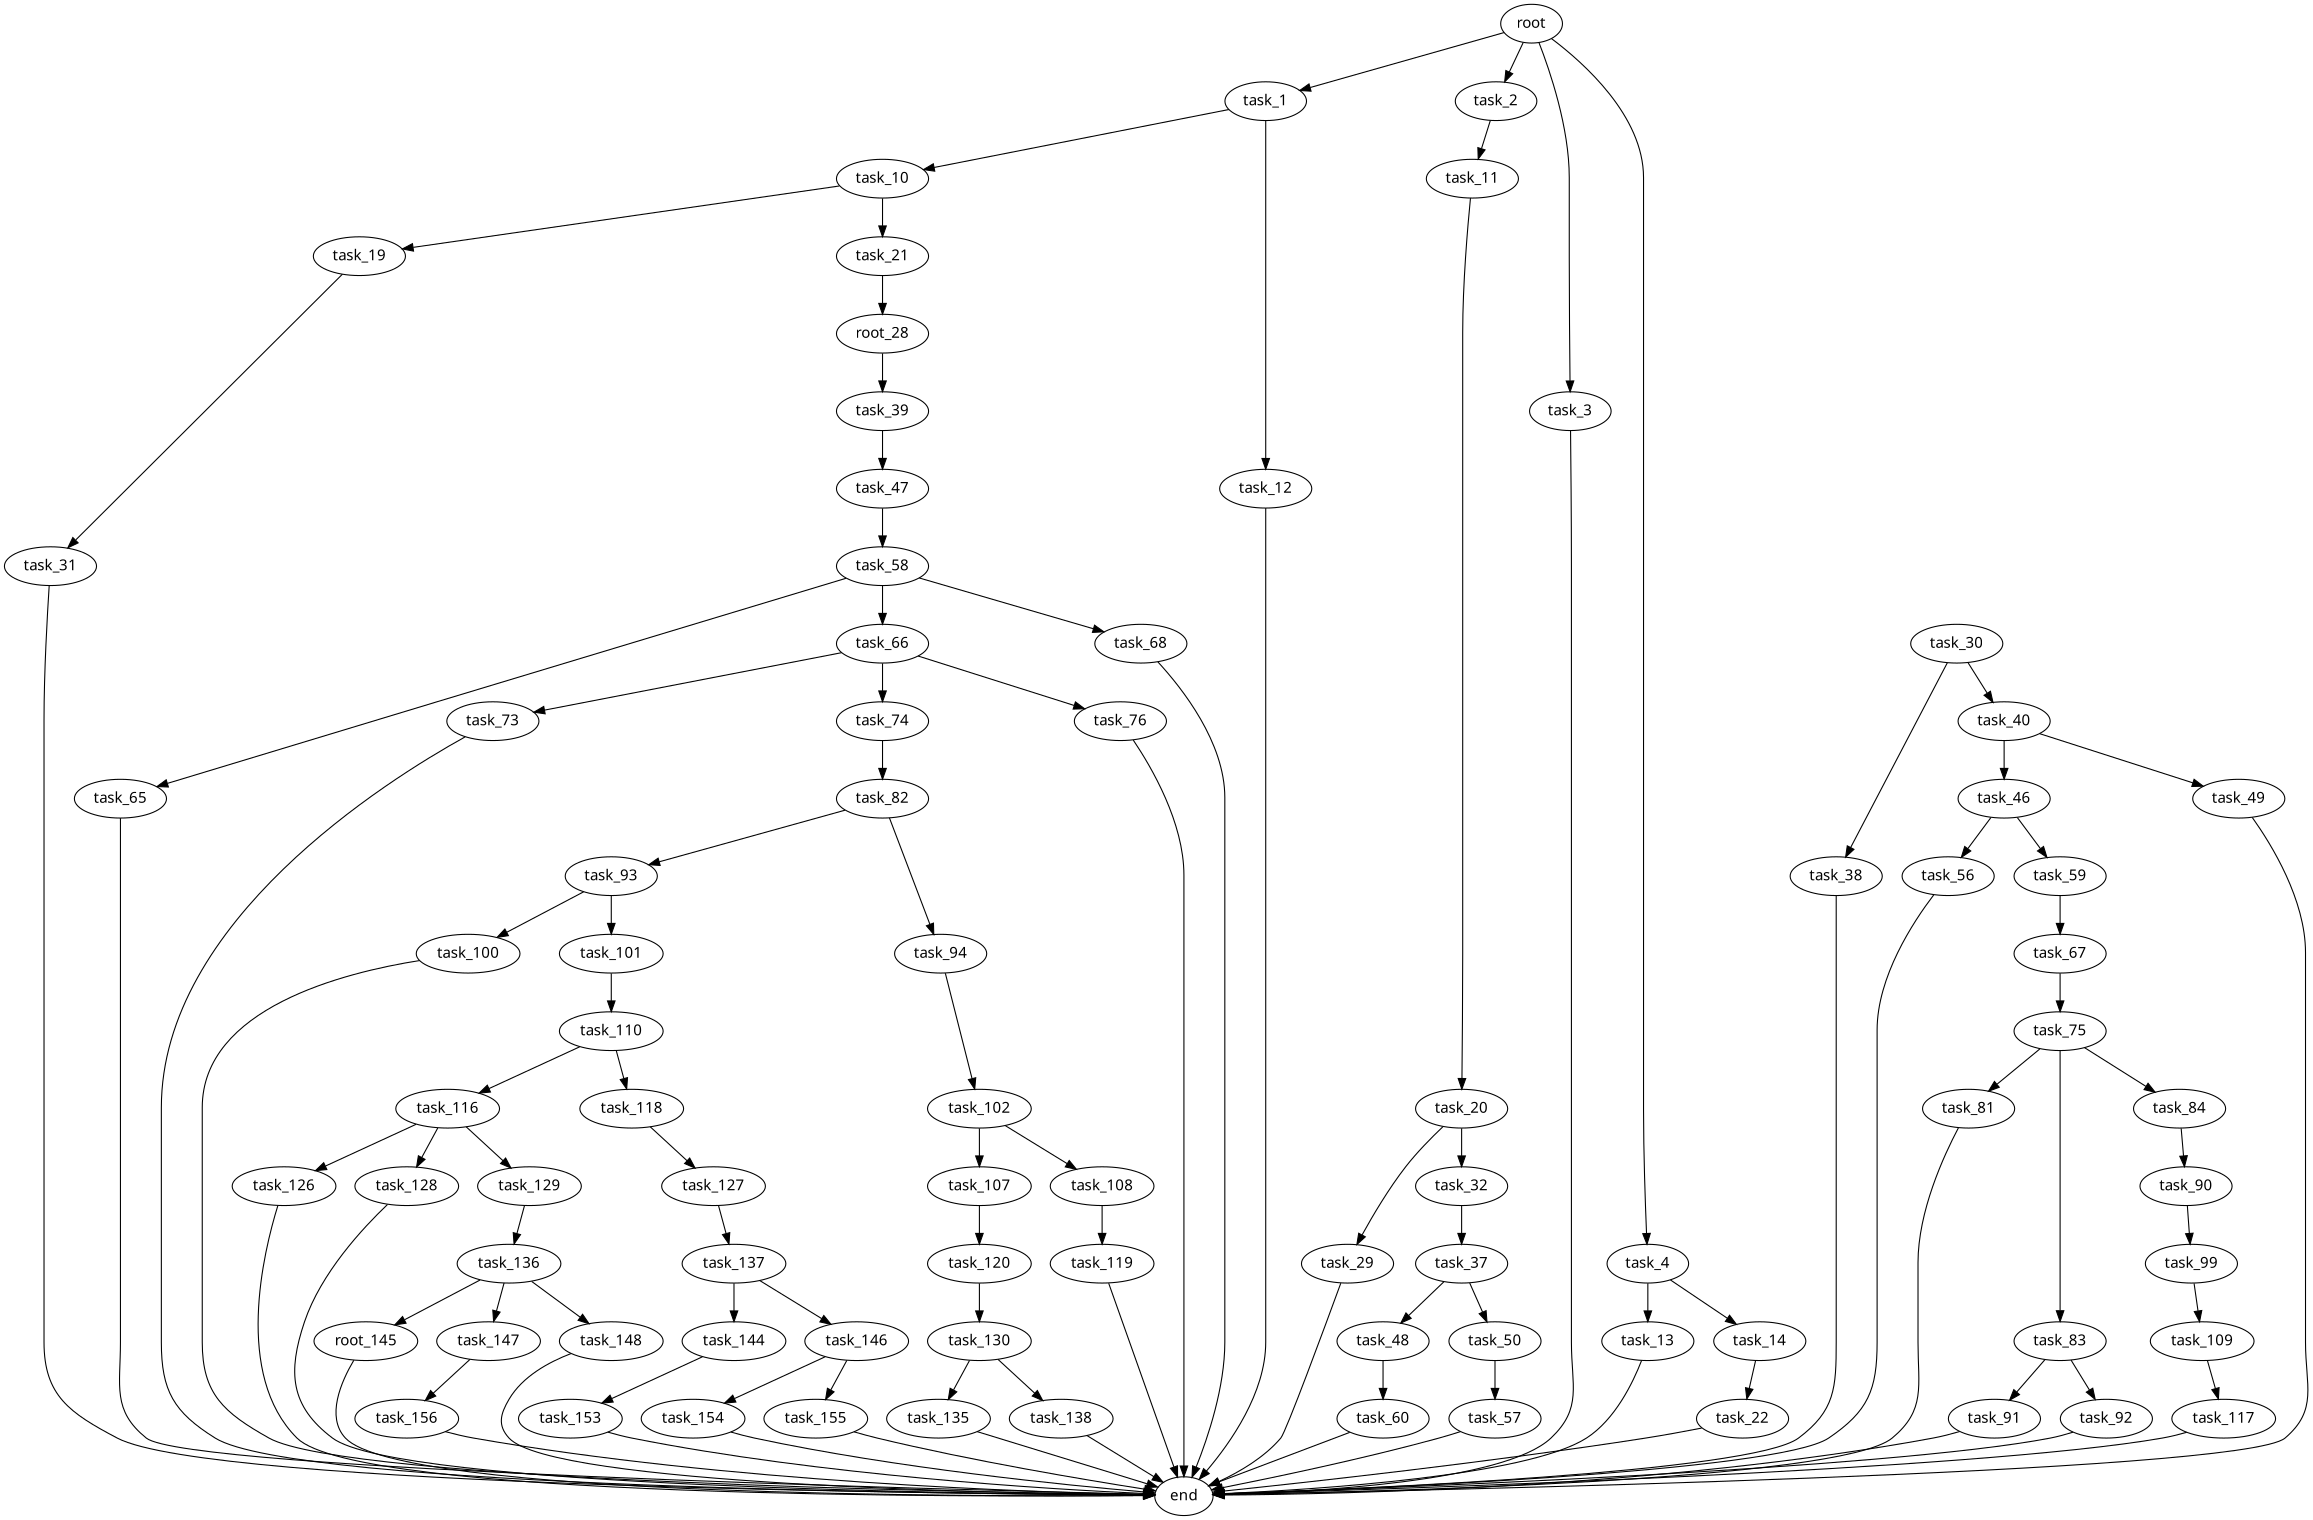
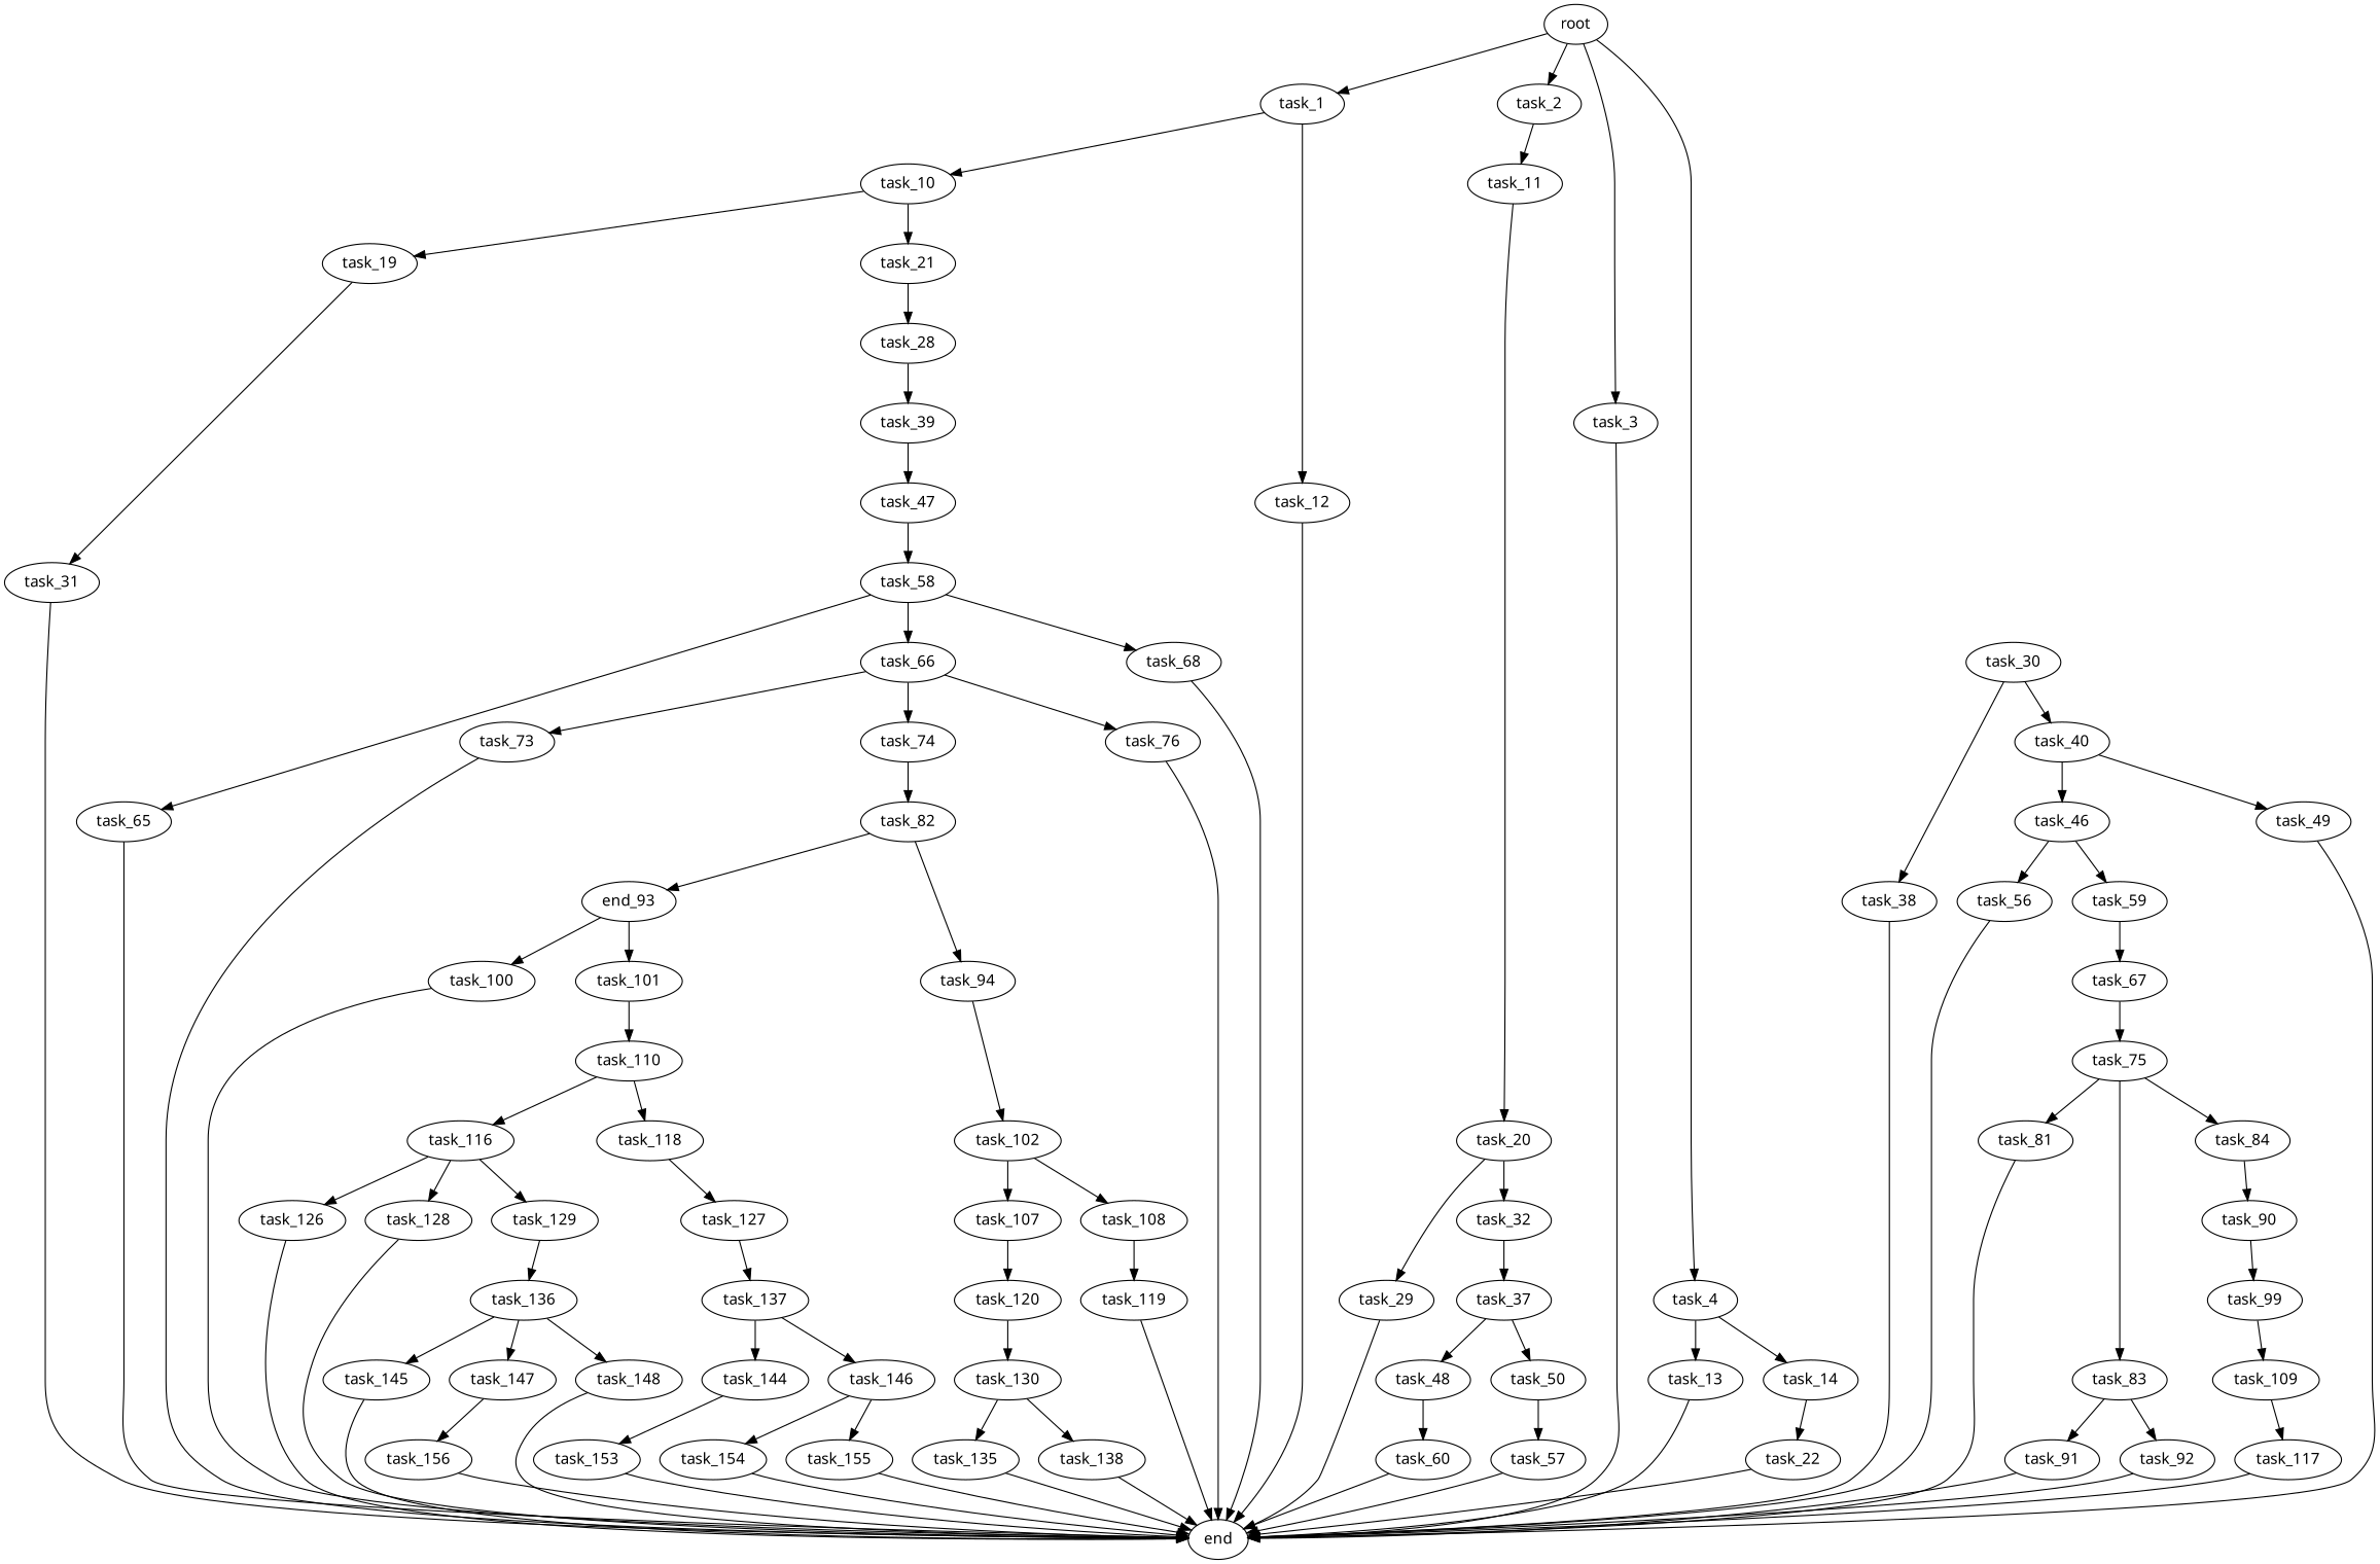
  digraph {
    fontname="Noto Sans"
    node [fontname="Noto Sans"]
    edge [fontname="Noto Sans"]
    root
    task_1
    task_2
    task_3
    task_4
    task_10
    task_12
    task_11
    end
    task_13
    task_14
    task_19
    task_21
    task_20
    task_22
    task_31
-   task_28 [label=root_28]
+   task_28
    task_29
    task_32
    task_39
    task_30
    task_38
    task_40
    task_37
    task_46
    task_49
    task_48
    task_50
    task_47
    task_58
    task_56
    task_59
    task_60
    task_57
    task_65
    task_66
    task_68
    task_67
    task_75
    task_73
    task_74
    task_76
    task_82
    task_81
    task_83
    task_84
-   task_93
+   task_93 [label=end_93]
    task_94
    task_91
    task_92
    task_90
    task_100
    task_101
    task_102
    task_99
    task_110
    task_107
    task_108
    task_109
    task_117
    task_116
    task_118
    task_120
    task_119
    task_126
    task_128
    task_129
    task_127
    task_130
    task_135
    task_138
    task_136
    task_137
-   task_145 [label=root_145]
+   task_145
    task_147
    task_148
    task_144
    task_146
    task_153
    task_154
    task_155
    task_156
    root -> task_1
    root -> task_2
    root -> task_3
    root -> task_4
    task_1 -> task_10
    task_1 -> task_12
    task_2 -> task_11
    task_3 -> end
    task_4 -> task_13
    task_4 -> task_14
    task_10 -> task_19
    task_10 -> task_21
    task_12 -> end
    task_11 -> task_20
    task_13 -> end
    task_14 -> task_22
    task_19 -> task_31
    task_21 -> task_28
    task_20 -> task_29
    task_20 -> task_32
    task_22 -> end
    task_31 -> end
    task_28 -> task_39
    task_29 -> end
    task_32 -> task_37
    task_39 -> task_47
    task_30 -> task_38
    task_30 -> task_40
    task_38 -> end
    task_40 -> task_46
    task_40 -> task_49
    task_37 -> task_48
    task_37 -> task_50
    task_46 -> task_56
    task_46 -> task_59
    task_49 -> end
    task_48 -> task_60
    task_50 -> task_57
    task_47 -> task_58
    task_58 -> task_65
    task_58 -> task_66
    task_58 -> task_68
    task_56 -> end
    task_59 -> task_67
    task_60 -> end
    task_57 -> end
    task_65 -> end
    task_66 -> task_73
    task_66 -> task_74
    task_66 -> task_76
    task_68 -> end
    task_67 -> task_75
    task_75 -> task_81
    task_75 -> task_83
    task_75 -> task_84
    task_73 -> end
    task_74 -> task_82
    task_76 -> end
    task_82 -> task_93
    task_82 -> task_94
    task_81 -> end
    task_83 -> task_91
    task_83 -> task_92
    task_84 -> task_90
    task_93 -> task_100
    task_93 -> task_101
    task_94 -> task_102
    task_91 -> end
    task_92 -> end
    task_90 -> task_99
    task_100 -> end
    task_101 -> task_110
    task_102 -> task_107
    task_102 -> task_108
    task_99 -> task_109
    task_110 -> task_116
    task_110 -> task_118
    task_107 -> task_120
    task_108 -> task_119
    task_109 -> task_117
    task_117 -> end
    task_116 -> task_126
    task_116 -> task_128
    task_116 -> task_129
    task_118 -> task_127
    task_120 -> task_130
    task_119 -> end
    task_126 -> end
    task_128 -> end
    task_129 -> task_136
    task_127 -> task_137
    task_130 -> task_135
    task_130 -> task_138
    task_135 -> end
    task_138 -> end
    task_136 -> task_145
    task_136 -> task_147
    task_136 -> task_148
    task_137 -> task_144
    task_137 -> task_146
    task_145 -> end
    task_147 -> task_156
    task_148 -> end
    task_144 -> task_153
    task_146 -> task_154
    task_146 -> task_155
    task_153 -> end
    task_154 -> end
    task_155 -> end
    task_156 -> end
  }
